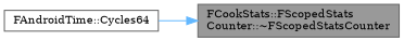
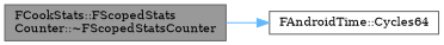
  digraph {
    rankdir=LR
    fontname="DejaVu Serif"
    node [fontname="DejaVu Serif" fontsize=10 shape=box style=filled]
    n1 [color=gray40 fillcolor=grey60 fontcolor=black height=0.2 label="FCookStats::FScopedStats\lCounter::~FScopedStatsCounter" width=0.4]
    n2 [color=grey40 fillcolor=white height=0.2 label="FAndroidTime::Cycles64" width=0.4]
-   n2 -> n1 [color=steelblue1 fontname="DejaVu Serif" fontsize=10 labelfontname=Helvetica labelfontsize=10 style=solid]
+   n1 -> n2 [color=steelblue1 fontname="DejaVu Serif" fontsize=10 labelfontname=Helvetica labelfontsize=10 style=solid]
  }
